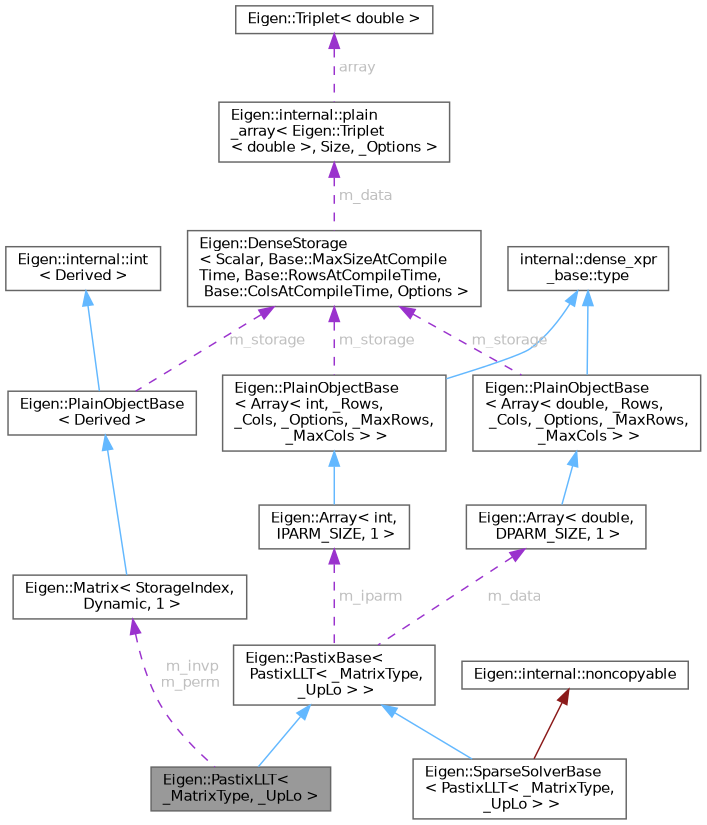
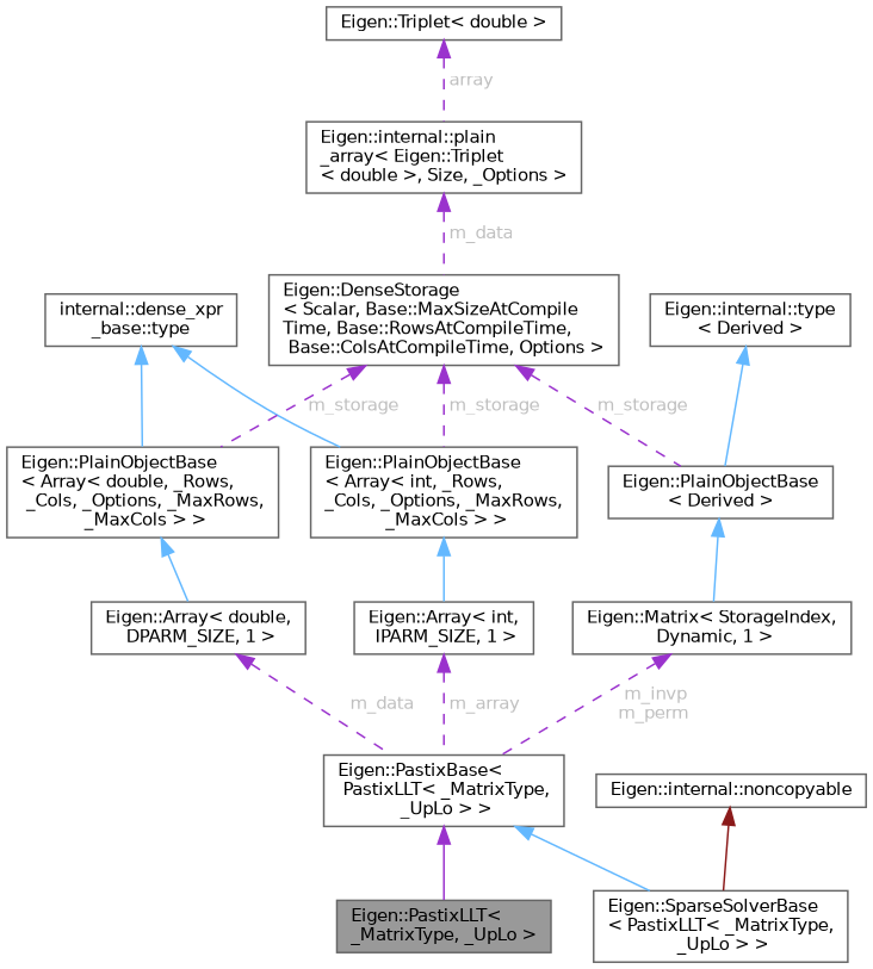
  digraph {
    rankdir=TB
    node [color=gray40 fillcolor=white fontname=Helvetica fontsize=10 shape=box style=filled]
    edge [color=steelblue1 dir=back fontname=Helvetica fontsize=10 labelfontname=Helvetica labelfontsize=10 style=solid]
    n1 [fillcolor=grey60 fontcolor=black height=0.2 label="Eigen::PastixLLT\< \l_MatrixType, _UpLo \>" width=0.4]
    n2 [height=0.2 label="Eigen::PastixBase\<\l PastixLLT\< _MatrixType,\l _UpLo \> \>" width=0.4]
    n3 [height=0.2 label="Eigen::SparseSolverBase\l\< PastixLLT\< _MatrixType,\l _UpLo \> \>" width=0.4]
    n4 [height=0.2 label="Eigen::internal::noncopyable" width=0.4]
    n5 [height=0.2 label="Eigen::Array\< int,\l IPARM_SIZE, 1 \>" width=0.4]
    n6 [height=0.2 label="Eigen::PlainObjectBase\l\< Array\< int, _Rows, \l_Cols, _Options, _MaxRows,\l _MaxCols \> \>" width=0.4]
    n7 [height=0.2 label="internal::dense_xpr\l_base::type" width=0.4]
    n8 [height=0.2 label="Eigen::PlainObjectBase\l\< Array\< double, _Rows,\l _Cols, _Options, _MaxRows,\l _MaxCols \> \>" width=0.4]
    n9 [height=0.2 label="Eigen::Array\< double,\l DPARM_SIZE, 1 \>" width=0.4]
    n10 [height=0.2 label="Eigen::DenseStorage\l\< Scalar, Base::MaxSizeAtCompile\lTime, Base::RowsAtCompileTime,\l Base::ColsAtCompileTime, Options \>" width=0.4]
    n11 [height=0.2 label="Eigen::PlainObjectBase\l\< Derived \>" width=0.4]
    n12 [height=0.2 label="Eigen::Matrix\< StorageIndex,\l Dynamic, 1 \>" width=0.4]
    n13 [height=0.2 label="Eigen::internal::plain\l_array\< Eigen::Triplet\l\< double \>, Size, _Options \>" width=0.4]
    n14 [height=0.2 label="Eigen::Triplet\< double \>" width=0.4]
-   n15 [height=0.2 label="Eigen::internal::int\l\< Derived \>" width=0.4]
-   n2 -> n1
+   n15 [height=0.2 label="Eigen::internal::type\l\< Derived \>" width=0.4]
+   n2 -> n1 [color=darkorchid3]
    n2 -> n3
    n4 -> n3 [color=firebrick4]
-   n5 -> n2 [color=darkorchid3 fontcolor=grey label=" m_iparm" style=dashed]
+   n5 -> n2 [color=darkorchid3 fontcolor=grey label=" m_array" style=dashed]
    n6 -> n5
    n7 -> n6
    n7 -> n8
    n8 -> n9
    n9 -> n2 [color=darkorchid3 fontcolor=grey label=" m_data" style=dashed]
    n10 -> n6 [color=darkorchid3 fontcolor=grey label=" m_storage" style=dashed]
    n10 -> n8 [color=darkorchid3 fontcolor=grey label=" m_storage" style=dashed]
    n10 -> n11 [color=darkorchid3 fontcolor=grey label=" m_storage" style=dashed]
    n11 -> n12
-   n12 -> n1 [color=darkorchid3 fontcolor=grey label=" m_invp\nm_perm" style=dashed]
+   n12 -> n2 [color=darkorchid3 fontcolor=grey label=" m_invp\nm_perm" style=dashed]
    n13 -> n10 [color=darkorchid3 fontcolor=grey label=" m_data" style=dashed]
    n14 -> n13 [color=darkorchid3 fontcolor=grey label=" array" style=dashed]
    n15 -> n11
  }
